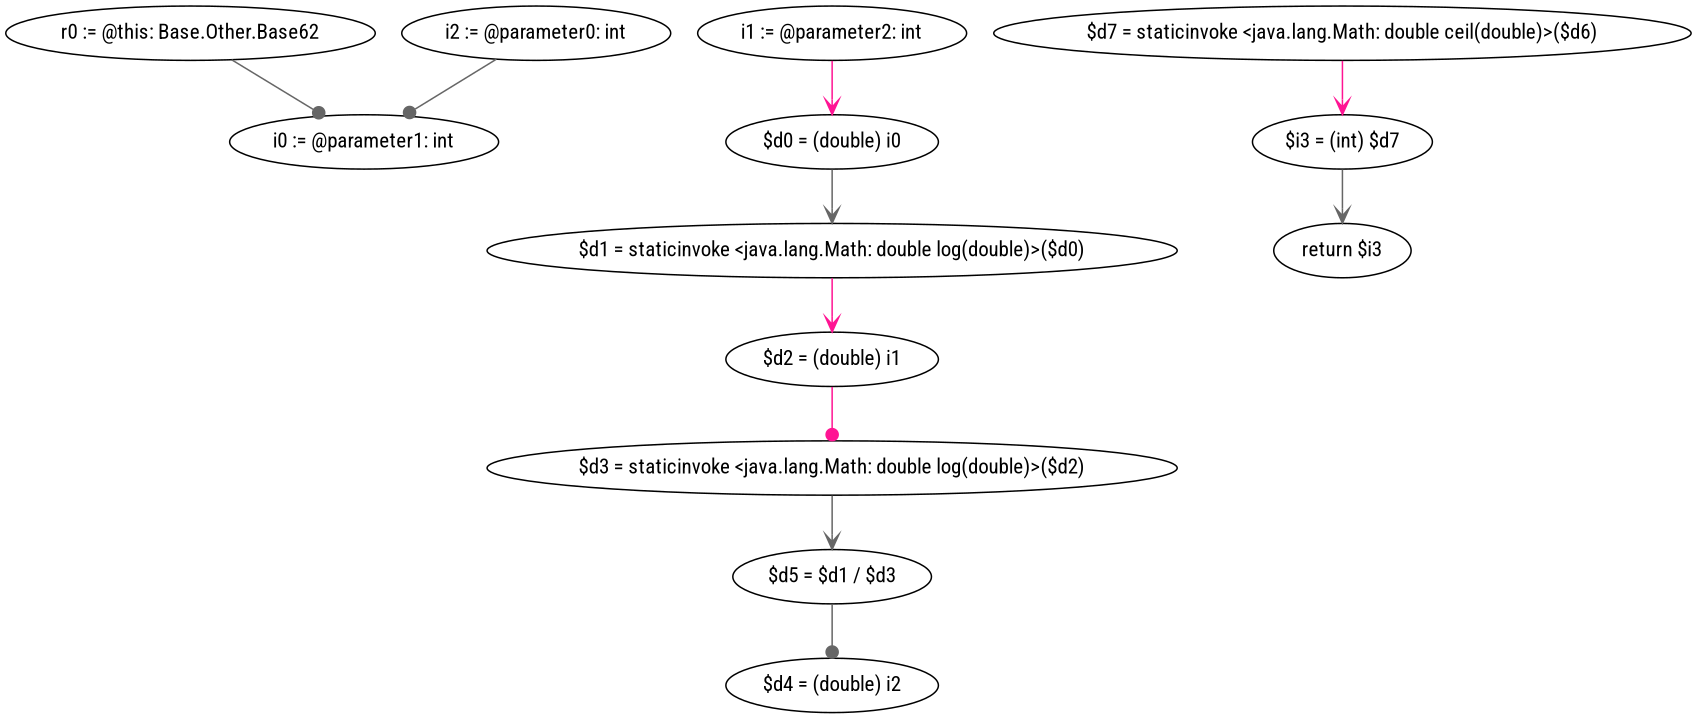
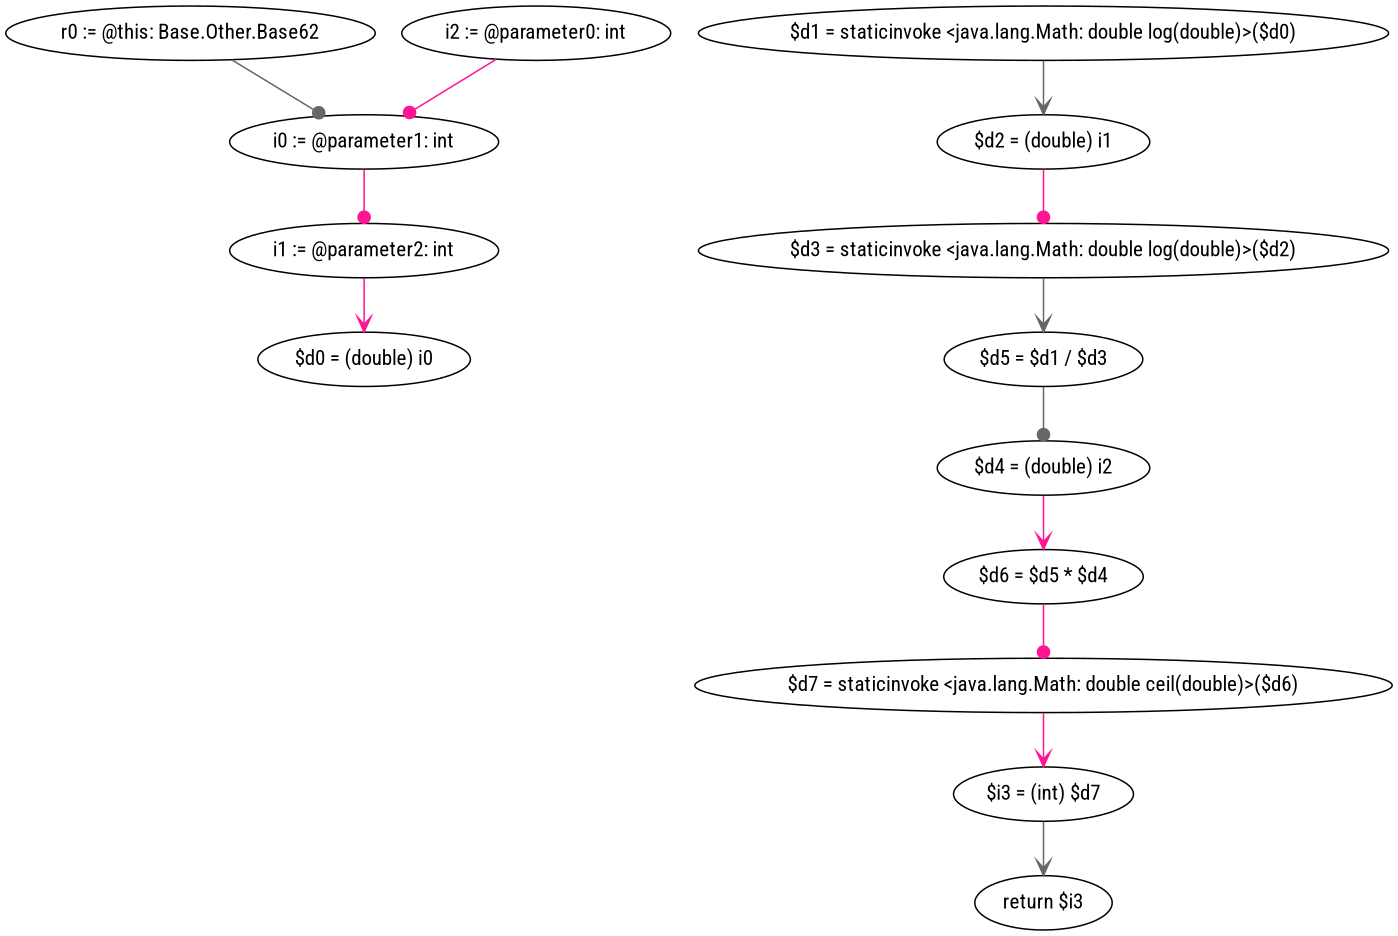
  digraph {
    fontname="Roboto Condensed"
    node [fontname="Roboto Condensed"]
    edge [arrowhead=vee color=deeppink fontname="Roboto Condensed"]
    "r0 := @this: Base.Other.Base62"
    "i0 := @parameter1: int"
    "i2 := @parameter0: int"
    "i1 := @parameter2: int"
    "$d0 = (double) i0"
    "$d1 = staticinvoke <java.lang.Math: double log(double)>($d0)"
    "$d2 = (double) i1"
    "$d3 = staticinvoke <java.lang.Math: double log(double)>($d2)"
    "$d5 = $d1 / $d3"
    "$d4 = (double) i2"
+   "$d6 = $d5 * $d4"
    "$d7 = staticinvoke <java.lang.Math: double ceil(double)>($d6)"
    "$i3 = (int) $d7"
    "return $i3"
    "r0 := @this: Base.Other.Base62" -> "i0 := @parameter1: int" [arrowhead=dot color=gray40]
-   "i2 := @parameter0: int" -> "i0 := @parameter1: int" [arrowhead=dot color=gray40]
+   "i0 := @parameter1: int" -> "i1 := @parameter2: int" [arrowhead=dot]
+   "i2 := @parameter0: int" -> "i0 := @parameter1: int" [arrowhead=dot]
    "i1 := @parameter2: int" -> "$d0 = (double) i0"
-   "$d0 = (double) i0" -> "$d1 = staticinvoke <java.lang.Math: double log(double)>($d0)" [color=gray40]
-   "$d1 = staticinvoke <java.lang.Math: double log(double)>($d0)" -> "$d2 = (double) i1"
+   "$d1 = staticinvoke <java.lang.Math: double log(double)>($d0)" -> "$d2 = (double) i1" [color=gray40]
    "$d2 = (double) i1" -> "$d3 = staticinvoke <java.lang.Math: double log(double)>($d2)" [arrowhead=dot]
    "$d3 = staticinvoke <java.lang.Math: double log(double)>($d2)" -> "$d5 = $d1 / $d3" [color=gray40]
    "$d5 = $d1 / $d3" -> "$d4 = (double) i2" [arrowhead=dot color=gray40]
+   "$d4 = (double) i2" -> "$d6 = $d5 * $d4"
+   "$d6 = $d5 * $d4" -> "$d7 = staticinvoke <java.lang.Math: double ceil(double)>($d6)" [arrowhead=dot]
    "$d7 = staticinvoke <java.lang.Math: double ceil(double)>($d6)" -> "$i3 = (int) $d7"
    "$i3 = (int) $d7" -> "return $i3" [color=gray40]
  }
